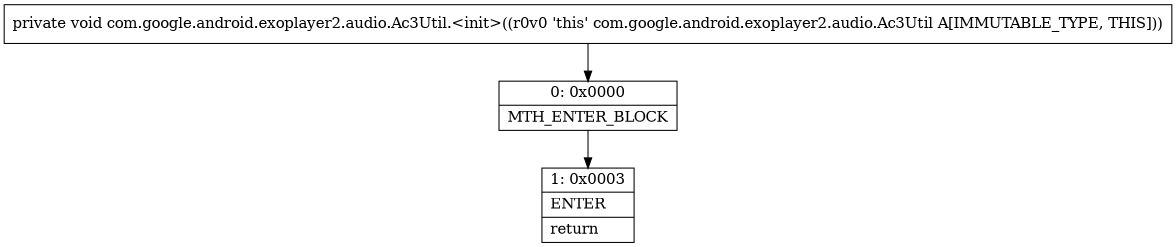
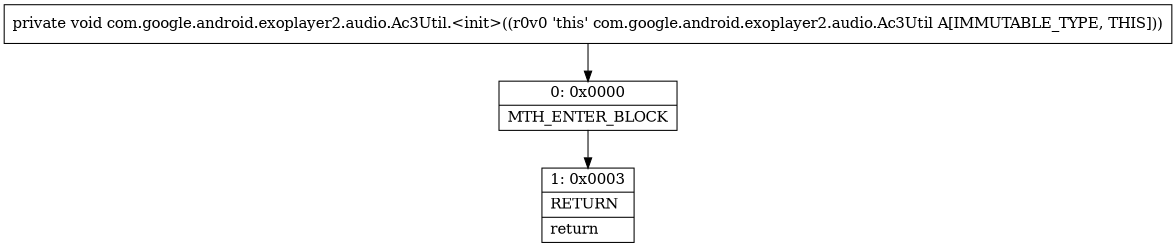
  digraph {
    node [shape=record]
    n1 [label="{0\:\ 0x0000|MTH_ENTER_BLOCK\l}"]
-   n2 [label="{1\:\ 0x0003|ENTER\l|return\l}"]
+   n2 [label="{1\:\ 0x0003|RETURN\l|return\l}"]
    n3 [label="{private void com.google.android.exoplayer2.audio.Ac3Util.\<init\>((r0v0 'this' com.google.android.exoplayer2.audio.Ac3Util A[IMMUTABLE_TYPE, THIS])) }"]
    n1 -> n2
    n3 -> n1
  }
